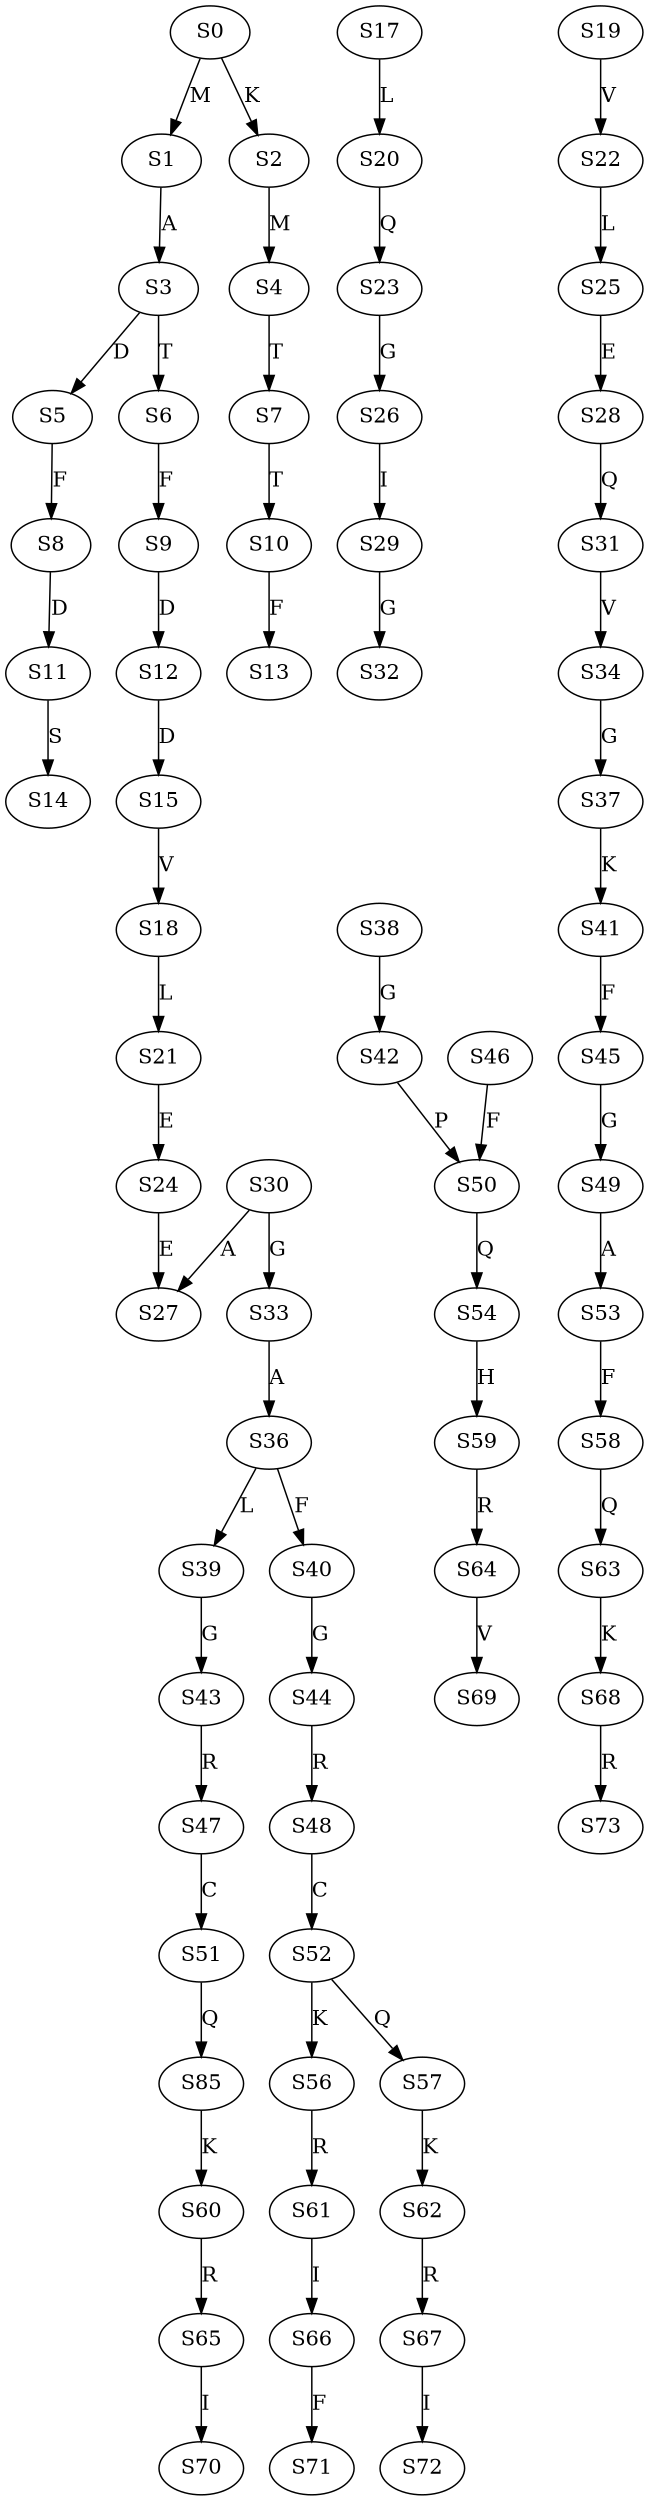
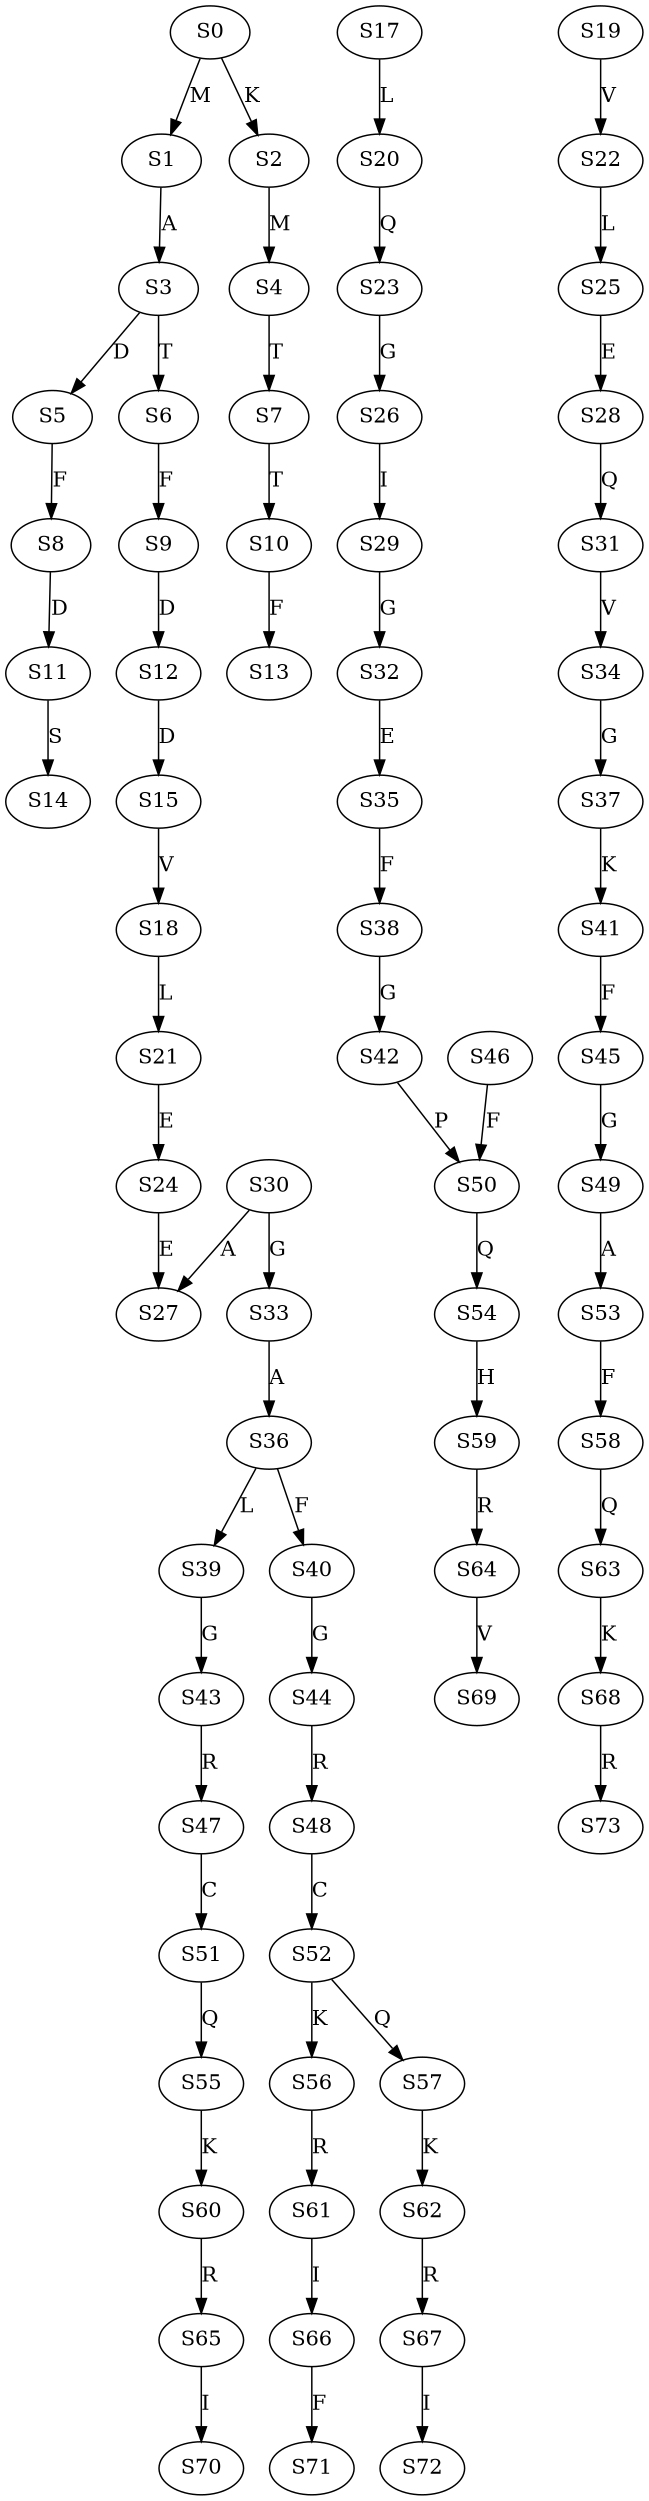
  strict digraph {
    S0
    S1
    S2
    S3
    S4
    S5
    S6
    S7
    S8
    S9
    S10
    S11
    S12
    S13
    S14
    S15
    S18
    S17
    S20
    S21
    S19
    S22
    S23
    S24
    S25
    S26
    S27
    S28
    S29
    S31
    S32
    S30
    S33
    S34
+   S35
    S36
    S37
    S38
    S39
    S40
    S41
    S42
    S43
    S44
    S45
    S50
    S47
    S48
    S49
    S46
    S51
    S52
    S53
    S54
-   S55 [label=S85]
+   S55
    S56
    S57
    S58
    S59
    S60
    S61
    S62
    S63
    S64
    S65
    S66
    S67
    S68
    S69
    S70
    S71
    S72
    S73
    S0 -> S1 [label=M]
    S0 -> S2 [label=K]
    S1 -> S3 [label=A]
    S2 -> S4 [label=M]
    S3 -> S5 [label=D]
    S3 -> S6 [label=T]
    S4 -> S7 [label=T]
    S5 -> S8 [label=F]
    S6 -> S9 [label=F]
    S7 -> S10 [label=T]
    S8 -> S11 [label=D]
    S9 -> S12 [label=D]
    S10 -> S13 [label=F]
    S11 -> S14 [label=S]
    S12 -> S15 [label=D]
    S15 -> S18 [label=V]
    S18 -> S21 [label=L]
    S17 -> S20 [label=L]
    S20 -> S23 [label=Q]
    S21 -> S24 [label=E]
    S19 -> S22 [label=V]
    S22 -> S25 [label=L]
    S23 -> S26 [label=G]
    S24 -> S27 [label=E]
    S25 -> S28 [label=E]
    S26 -> S29 [label=I]
    S28 -> S31 [label=Q]
    S29 -> S32 [label=G]
    S31 -> S34 [label=V]
+   S32 -> S35 [label=E]
    S30 -> S27 [label=A]
    S30 -> S33 [label=G]
    S33 -> S36 [label=A]
    S34 -> S37 [label=G]
+   S35 -> S38 [label=F]
    S36 -> S39 [label=L]
    S36 -> S40 [label=F]
    S37 -> S41 [label=K]
    S38 -> S42 [label=G]
    S39 -> S43 [label=G]
    S40 -> S44 [label=G]
    S41 -> S45 [label=F]
    S42 -> S50 [label=P]
    S43 -> S47 [label=R]
    S44 -> S48 [label=R]
    S45 -> S49 [label=G]
    S50 -> S54 [label=Q]
    S47 -> S51 [label=C]
    S48 -> S52 [label=C]
    S49 -> S53 [label=A]
    S46 -> S50 [label=F]
    S51 -> S55 [label=Q]
    S52 -> S56 [label=K]
    S52 -> S57 [label=Q]
    S53 -> S58 [label=F]
    S54 -> S59 [label=H]
    S55 -> S60 [label=K]
    S56 -> S61 [label=R]
    S57 -> S62 [label=K]
    S58 -> S63 [label=Q]
    S59 -> S64 [label=R]
    S60 -> S65 [label=R]
    S61 -> S66 [label=I]
    S62 -> S67 [label=R]
    S63 -> S68 [label=K]
    S64 -> S69 [label=V]
    S65 -> S70 [label=I]
    S66 -> S71 [label=F]
    S67 -> S72 [label=I]
    S68 -> S73 [label=R]
  }
